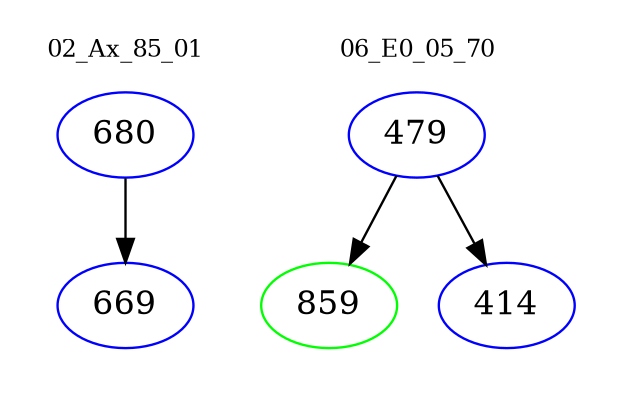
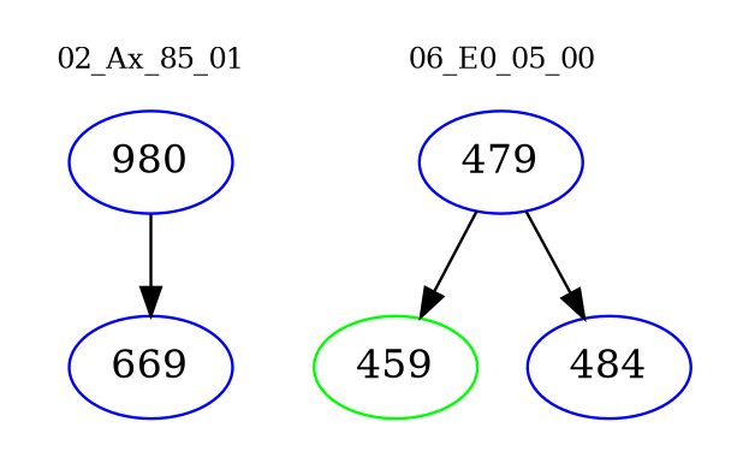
  digraph {
    node [color=blue]
    edge [color=black]
-   n1 [label=680]
+   n1 [label=980]
    n2 [label=669]
    n3 [label=479]
-   n4 [color=green label=859]
-   n5 [label=414]
+   n4 [color=green label=459]
+   n5 [label=484]
    subgraph cluster_1 {
      color=white
      fontsize=10
      label="02_Ax_85_01"
      n1
      n2
    }
    subgraph cluster_2 {
      color=white
      fontsize=10
-     label="06_E0_05_70"
+     label="06_E0_05_00"
      n3
      n4
      n5
    }
    n1 -> n2
    n3 -> n4
    n3 -> n5
  }
